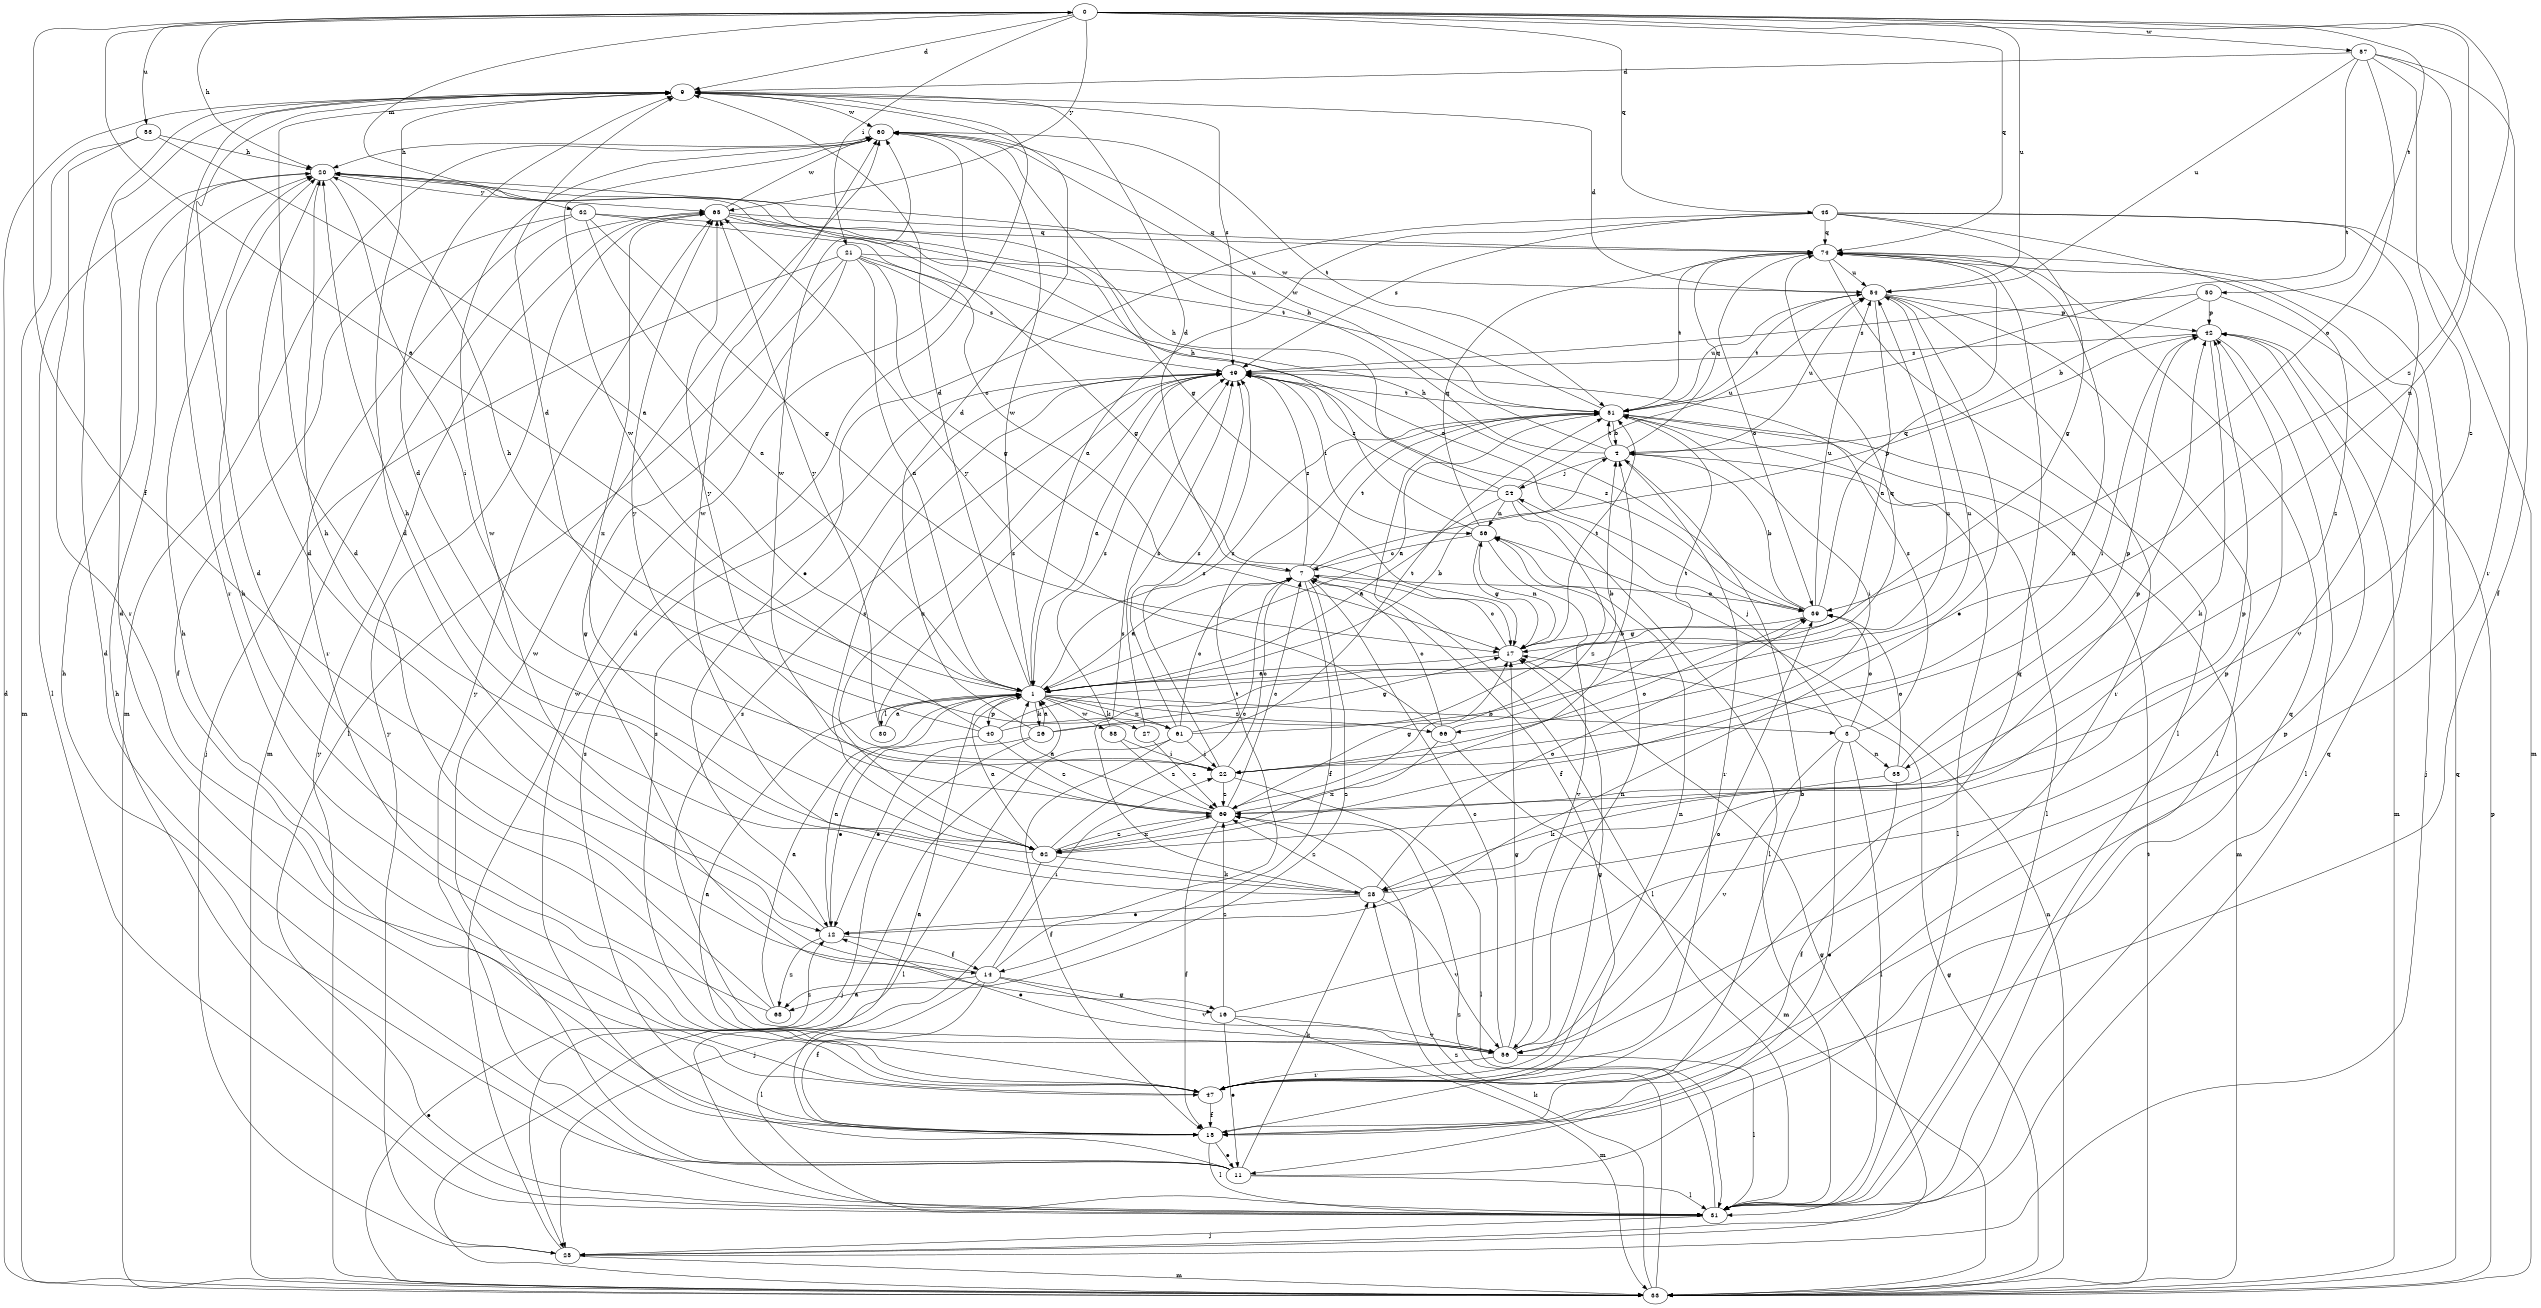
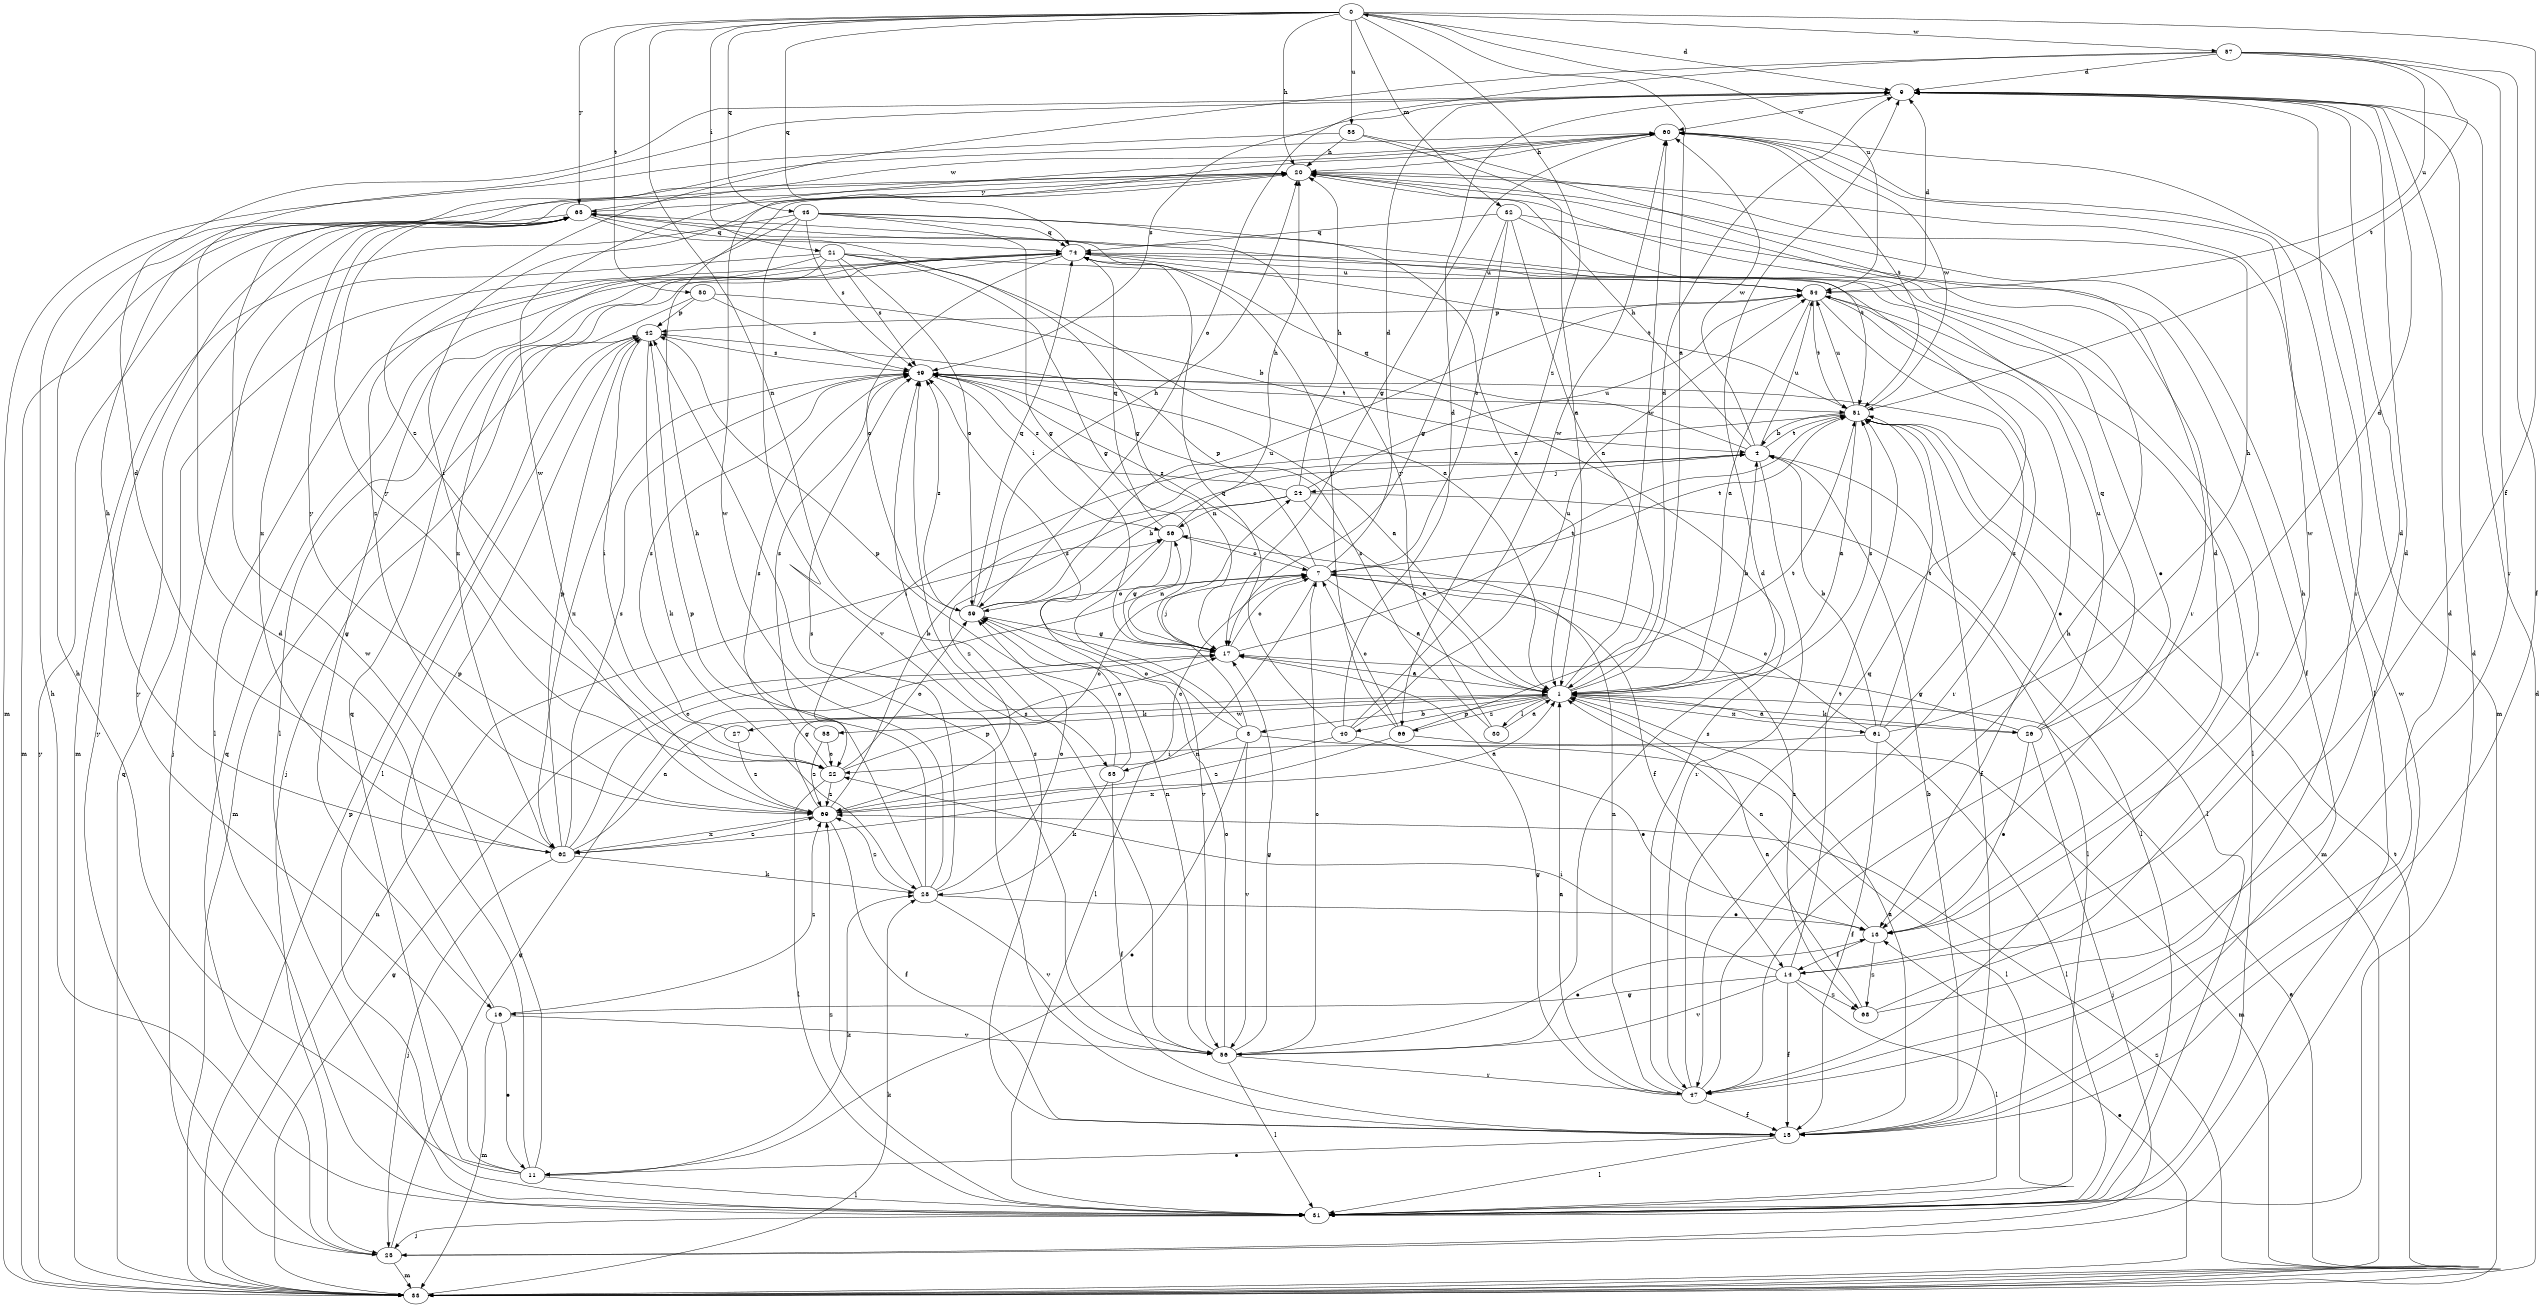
  strict digraph {
    0
    9
    14
    20
    21
    32
    35
    43
    n9 [label=74]
    50
    53
    54
    57
    65
    66
    60
    49
    47
    51
    31
    56
    68
    15
    16
    22
-   12
+   12 [label=13]
    1
    39
    17
    25
    7
    42
    28
    33
    69
    62
    4
    3
    26
    27
    30
    40
    58
    61
    11
    24
    36
    0 -> 9 [label=d]
    0 -> 14 [label=f]
    0 -> 20 [label=h]
    0 -> 21 [label=i]
    0 -> 32 [label=m]
    0 -> 35 [label=n]
    0 -> 43 [label=q]
    0 -> n9 [label=q]
    0 -> 50 [label=t]
    0 -> 53 [label=u]
    0 -> 54 [label=u]
    0 -> 57 [label=w]
    0 -> 65 [label=y]
    0 -> 66 [label=z]
    9 -> 60 [label=w]
    9 -> 49 [label=s]
    9 -> 47 [label=r]
    14 -> 9 [label=d]
    14 -> 51 [label=t]
    14 -> 31 [label=l]
    14 -> 56 [label=v]
    14 -> 68 [label=z]
    14 -> 15 [label=f]
    14 -> 16 [label=g]
    14 -> 22 [label=i]
    20 -> 65 [label=y]
    20 -> 31 [label=l]
    20 -> 22 [label=i]
    20 -> 12 [label=d]
    21 -> 54 [label=u]
    21 -> 49 [label=s]
    21 -> 31 [label=l]
    21 -> 16 [label=g]
    21 -> 1 [label=a]
    21 -> 39 [label=o]
    21 -> 17 [label=g]
    21 -> 25 [label=j]
    32 -> n9 [label=q]
    32 -> 47 [label=r]
    32 -> 15 [label=f]
    32 -> 1 [label=a]
    32 -> 17 [label=g]
    32 -> 7 [label=c]
    35 -> 15 [label=f]
    35 -> 39 [label=o]
    35 -> 42 [label=p]
    35 -> 28 [label=k]
    43 -> n9 [label=q]
    43 -> 49 [label=s]
    43 -> 56 [label=v]
    43 -> 12 [label=e]
    43 -> 1 [label=a]
    43 -> 17 [label=g]
    43 -> 33 [label=m]
    43 -> 69 [label=z]
    n9 -> 54 [label=u]
    n9 -> 51 [label=t]
    n9 -> 31 [label=l]
    n9 -> 39 [label=o]
    n9 -> 62 [label=x]
    50 -> 49 [label=s]
    50 -> 25 [label=j]
    50 -> 42 [label=p]
    50 -> 4 [label=b]
    53 -> 20 [label=h]
    53 -> 47 [label=r]
    53 -> 1 [label=a]
    53 -> 33 [label=m]
    54 -> 9 [label=d]
    54 -> 47 [label=r]
    54 -> 51 [label=t]
    54 -> 31 [label=l]
    54 -> 12 [label=e]
    54 -> 1 [label=a]
    54 -> 42 [label=p]
    57 -> 9 [label=d]
    57 -> 54 [label=u]
    57 -> 47 [label=r]
    57 -> 51 [label=t]
    57 -> 15 [label=f]
    57 -> 39 [label=o]
    57 -> 69 [label=z]
    65 -> n9 [label=q]
    65 -> 60 [label=w]
    65 -> 51 [label=t]
    65 -> 17 [label=g]
    65 -> 33 [label=m]
    65 -> 62 [label=x]
    66 -> 65 [label=y]
    66 -> 51 [label=t]
    66 -> 7 [label=c]
    66 -> 33 [label=m]
    66 -> 62 [label=x]
    60 -> 20 [label=h]
    60 -> 51 [label=t]
    60 -> 17 [label=g]
    60 -> 33 [label=m]
    49 -> 51 [label=t]
    49 -> 1 [label=a]
    49 -> 62 [label=x]
    49 -> 36 [label=i]
    47 -> 20 [label=h]
    47 -> n9 [label=q]
    47 -> 49 [label=s]
    47 -> 15 [label=f]
    47 -> 1 [label=a]
    47 -> 17 [label=g]
    47 -> 36 [label=n]
    51 -> 54 [label=u]
    51 -> 60 [label=w]
    51 -> 31 [label=l]
    51 -> 15 [label=f]
    51 -> 22 [label=i]
    51 -> 1 [label=a]
    51 -> 33 [label=m]
    51 -> 4 [label=b]
    31 -> 9 [label=d]
    31 -> 20 [label=h]
    31 -> 25 [label=j]
    31 -> 69 [label=z]
    56 -> 9 [label=d]
    56 -> 49 [label=s]
    56 -> 47 [label=r]
    56 -> 31 [label=l]
    56 -> 12 [label=e]
    56 -> 39 [label=o]
    56 -> 17 [label=g]
    56 -> 7 [label=c]
    56 -> 36 [label=n]
    68 -> 9 [label=d]
    68 -> 20 [label=h]
    68 -> 1 [label=a]
    15 -> 9 [label=d]
    15 -> 49 [label=s]
    15 -> 31 [label=l]
    15 -> 1 [label=a]
    15 -> 42 [label=p]
    15 -> 4 [label=b]
    15 -> 11 [label=e]
    16 -> 56 [label=v]
    16 -> 42 [label=p]
    16 -> 33 [label=m]
    16 -> 69 [label=z]
    16 -> 11 [label=e]
    22 -> 65 [label=y]
    22 -> 49 [label=s]
    22 -> 31 [label=l]
    22 -> 39 [label=o]
    22 -> 7 [label=c]
    22 -> 69 [label=z]
    12 -> 14 [label=f]
    12 -> 60 [label=w]
    12 -> 68 [label=z]
    12 -> 1 [label=a]
    1 -> 0 [label=a]
    1 -> 9 [label=d]
    1 -> 66 [label=z]
    1 -> 60 [label=w]
    1 -> 51 [label=s]
    1 -> 4 [label=b]
    1 -> 3 [label=b]
    1 -> 26 [label=k]
    1 -> 27 [label=k]
    1 -> 30 [label=l]
    1 -> 40 [label=p]
    1 -> 58 [label=w]
    1 -> 61 [label=x]
    39 -> 20 [label=h]
    39 -> n9 [label=q]
    39 -> 54 [label=u]
    39 -> 49 [label=s]
    39 -> 17 [label=g]
    39 -> 4 [label=b]
    17 -> 51 [label=t]
    17 -> 1 [label=a]
    17 -> 7 [label=c]
    17 -> 36 [label=n]
    25 -> n9 [label=q]
    25 -> 65 [label=y]
    25 -> 60 [label=w]
    25 -> 17 [label=g]
    25 -> 33 [label=m]
    7 -> 9 [label=d]
    7 -> 14 [label=f]
    7 -> 49 [label=s]
    7 -> 51 [label=t]
    7 -> 31 [label=l]
    7 -> 68 [label=z]
    7 -> 1 [label=a]
    7 -> 39 [label=o]
    7 -> 42 [label=p]
    42 -> 49 [label=s]
    42 -> 31 [label=l]
    42 -> 22 [label=i]
    42 -> 28 [label=k]
    42 -> 33 [label=m]
    28 -> 20 [label=h]
    28 -> 60 [label=w]
    28 -> 49 [label=s]
    28 -> 56 [label=v]
    28 -> 12 [label=e]
    28 -> 39 [label=o]
    28 -> 42 [label=p]
    28 -> 69 [label=z]
    33 -> 9 [label=d]
    33 -> n9 [label=q]
    33 -> 65 [label=y]
    33 -> 51 [label=t]
    33 -> 12 [label=e]
    33 -> 1 [label=a]
    33 -> 17 [label=g]
    33 -> 42 [label=p]
    33 -> 28 [label=k]
    33 -> 69 [label=z]
    33 -> 36 [label=n]
    69 -> 65 [label=y]
    69 -> 60 [label=w]
    69 -> 15 [label=f]
    69 -> 1 [label=a]
    69 -> 17 [label=g]
    69 -> 7 [label=c]
    69 -> 62 [label=x]
    69 -> 4 [label=b]
    62 -> 9 [label=d]
    62 -> 20 [label=h]
    62 -> 49 [label=s]
    62 -> 1 [label=a]
    62 -> 25 [label=j]
    62 -> 7 [label=c]
    62 -> 42 [label=p]
    62 -> 28 [label=k]
    62 -> 69 [label=z]
    4 -> 20 [label=h]
    4 -> n9 [label=q]
    4 -> 54 [label=u]
    4 -> 60 [label=w]
    4 -> 47 [label=r]
    4 -> 51 [label=t]
    4 -> 31 [label=l]
    4 -> 24 [label=j]
    3 -> 35 [label=n]
    3 -> 49 [label=s]
    3 -> 31 [label=l]
    3 -> 56 [label=v]
    3 -> 39 [label=o]
    3 -> 11 [label=e]
    3 -> 24 [label=j]
    26 -> 9 [label=d]
+   26 -> n9 [label=q]
    26 -> 54 [label=u]
    26 -> 12 [label=e]
    26 -> 1 [label=a]
    26 -> 17 [label=g]
    26 -> 25 [label=j]
    27 -> 49 [label=s]
    27 -> 69 [label=z]
    30 -> 65 [label=y]
    30 -> 49 [label=s]
    30 -> 1 [label=a]
    40 -> 9 [label=d]
    40 -> n9 [label=q]
    40 -> 54 [label=u]
    40 -> 60 [label=w]
    40 -> 12 [label=e]
    40 -> 69 [label=z]
    58 -> 49 [label=s]
-   58 -> 22 [label=i]
+   58 -> 22 [label=c]
    58 -> 69 [label=z]
    61 -> 20 [label=h]
    61 -> 49 [label=s]
    61 -> 51 [label=t]
    61 -> 31 [label=l]
    61 -> 15 [label=f]
    61 -> 22 [label=i]
    61 -> 7 [label=c]
    61 -> 4 [label=b]
    11 -> 9 [label=d]
    11 -> 20 [label=h]
    11 -> n9 [label=q]
    11 -> 65 [label=y]
    11 -> 60 [label=w]
    11 -> 31 [label=l]
    11 -> 28 [label=k]
    24 -> 20 [label=h]
    24 -> 54 [label=u]
    24 -> 49 [label=s]
    24 -> 31 [label=l]
    24 -> 1 [label=a]
    24 -> 69 [label=z]
    24 -> 36 [label=n]
    36 -> 20 [label=h]
    36 -> n9 [label=q]
    36 -> 56 [label=v]
    36 -> 17 [label=g]
    36 -> 7 [label=c]
  }
